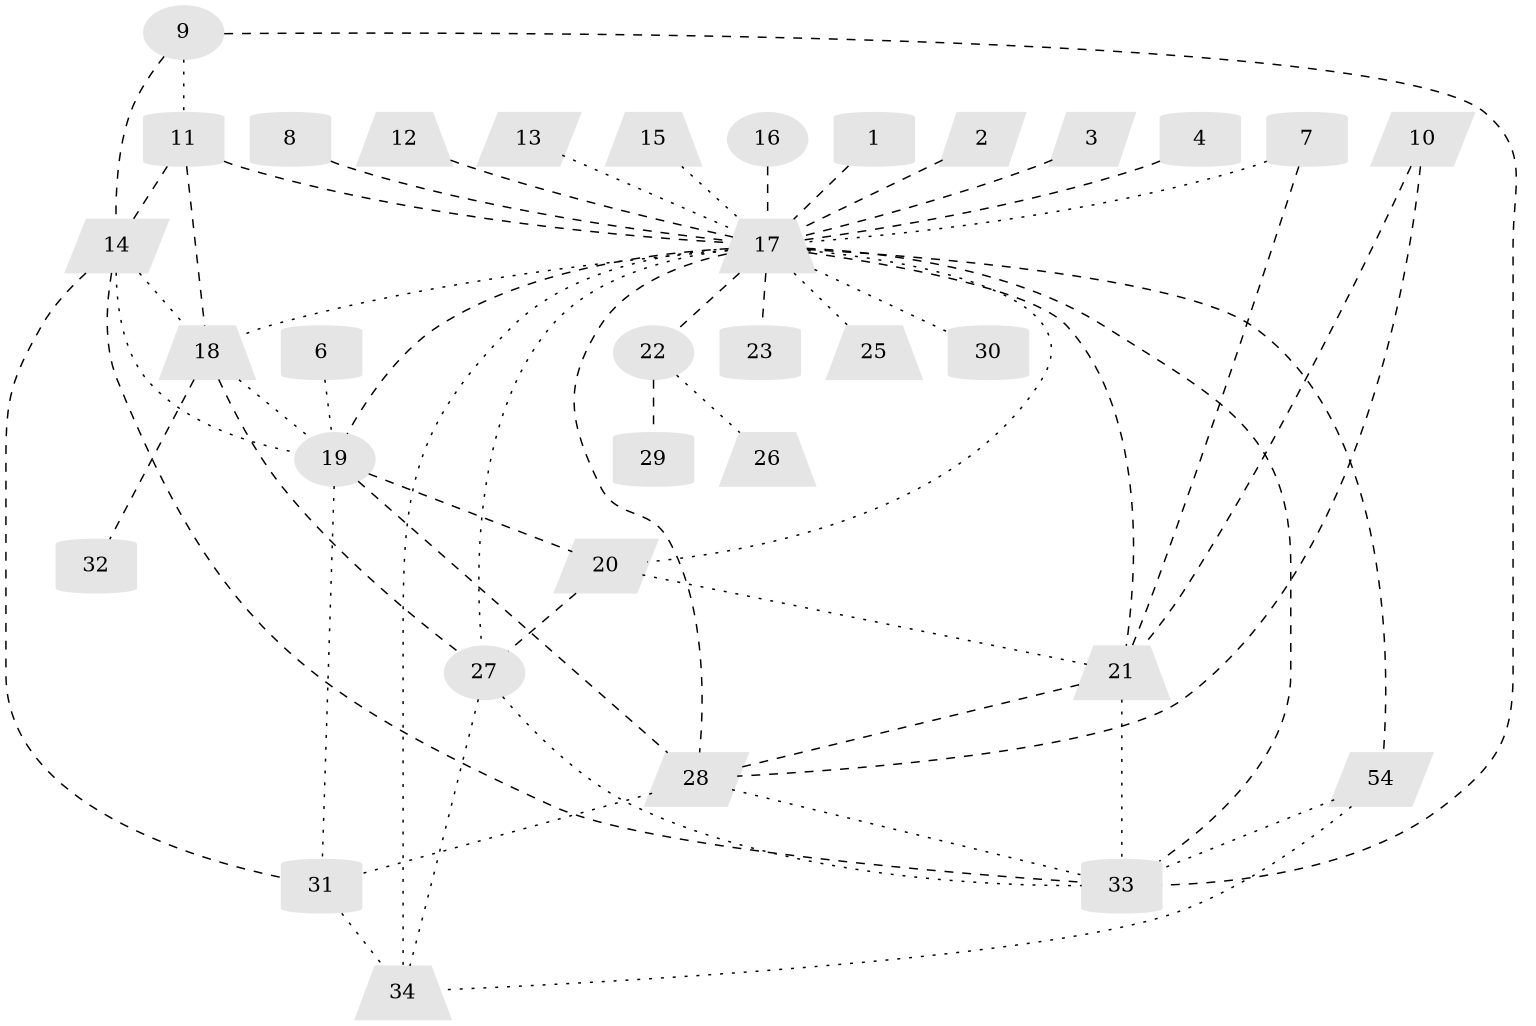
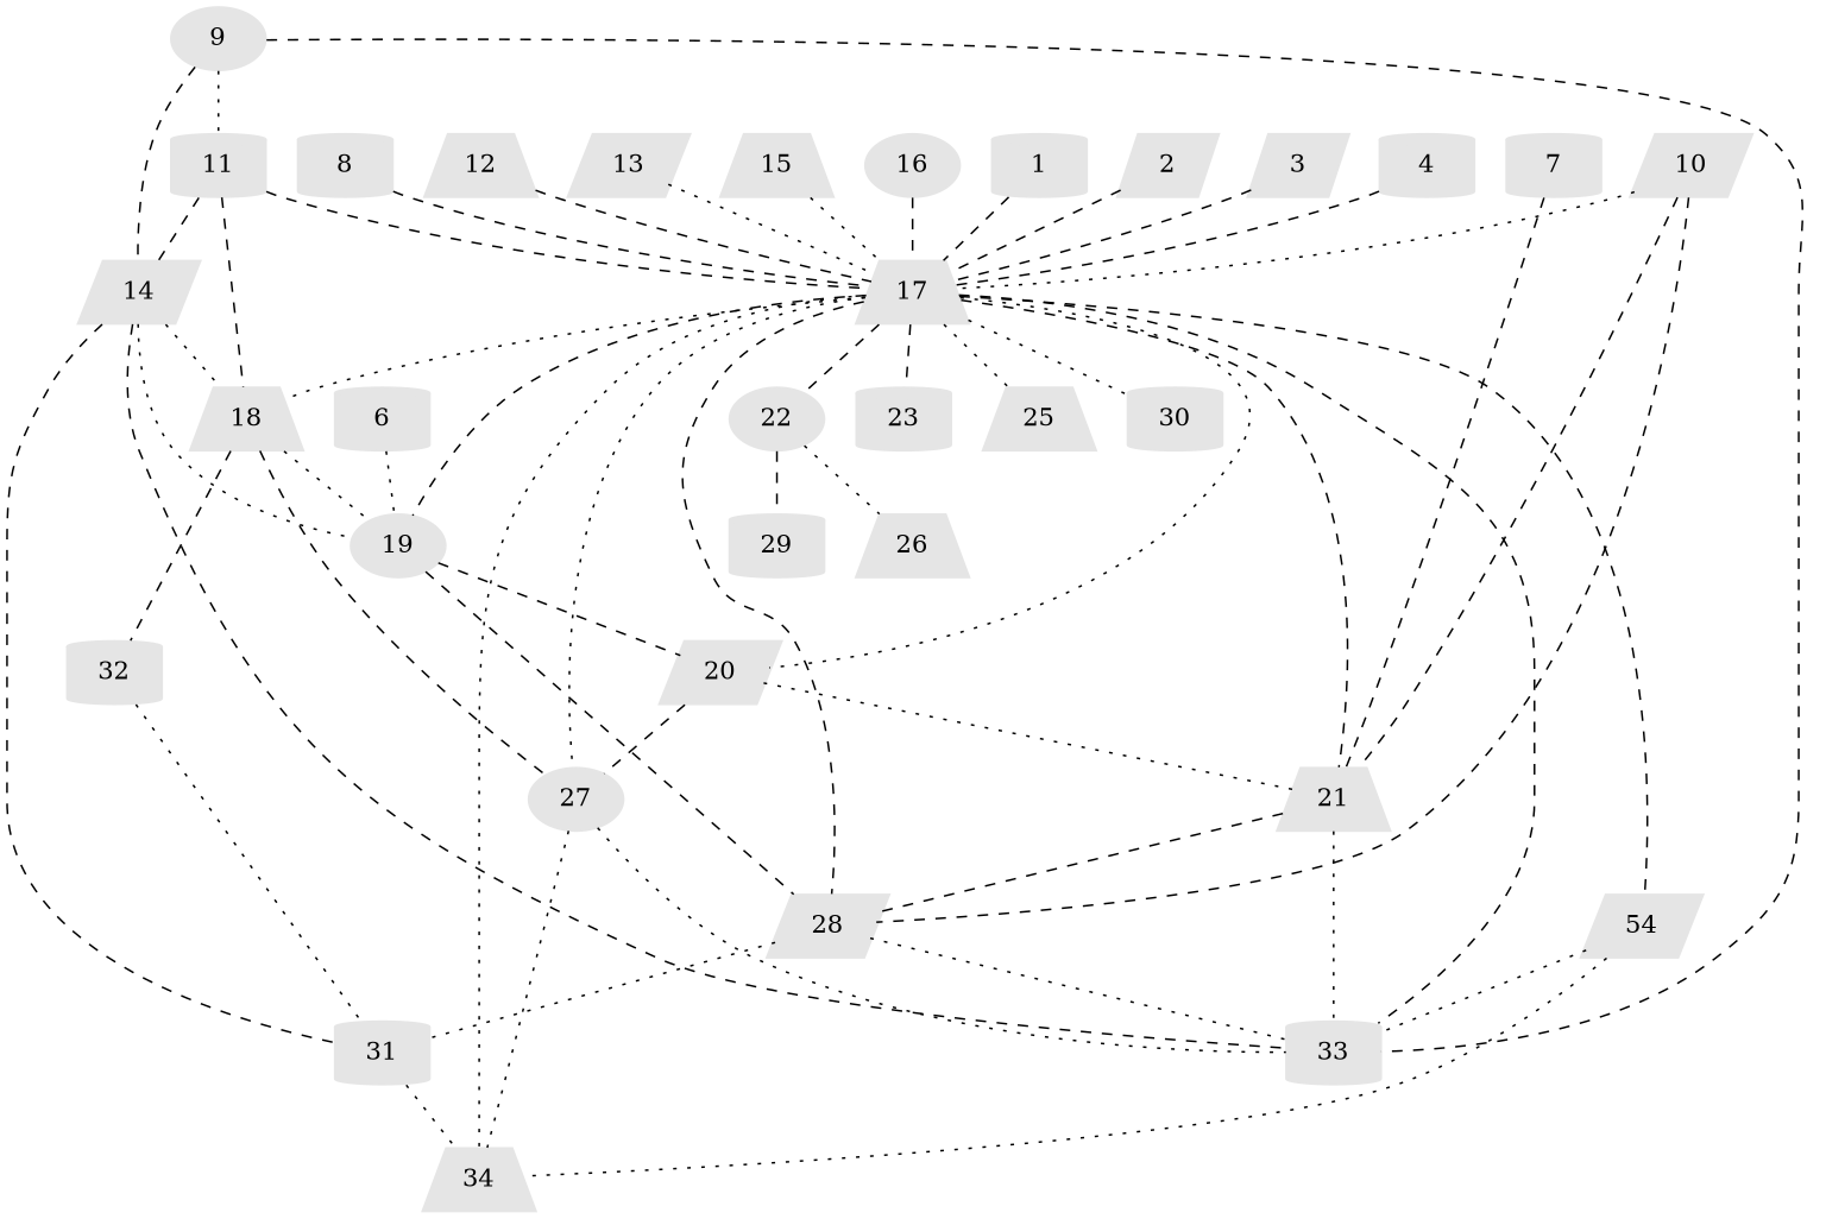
  graph {
    node [color=gray90 shape=cylinder style=filled]
    edge [style=dashed weight=1.0]
    17 [shape=trapezium]
    1
    20 [shape=parallelogram]
    19 [shape=ellipse]
    18 [shape=trapezium]
    21 [shape=trapezium]
    33
    28 [shape=parallelogram]
    22 [shape=ellipse]
    23
    n11 [label=54 shape=parallelogram]
    25 [shape=trapezium]
    27 [shape=ellipse]
    30
    34 [shape=trapezium]
    2 [shape=parallelogram]
    3 [shape=parallelogram]
    4
    6
    31
    7
    32
    8
    9 [shape=ellipse]
    11
    14 [shape=parallelogram]
    10 [shape=parallelogram]
    12 [shape=trapezium]
    13 [shape=parallelogram]
    15 [shape=trapezium]
    16 [shape=ellipse]
    26 [shape=trapezium]
    29
    17 -- 20 [style=dotted]
    17 -- 19
    17 -- 18 [style=dotted]
    17 -- 21 [weight=2.0]
    17 -- 33 [weight=3.0]
    17 -- 28 [weight=2.0]
    17 -- 22
    17 -- 23
    17 -- n11
    17 -- 25 [style=dotted]
    17 -- 27 [style=dotted]
    17 -- 30 [style=dotted]
    17 -- 34 [style=dotted]
    1 -- 17
    20 -- 21 [style=dotted]
    20 -- 27
    19 -- 20 [weight=2.0]
    19 -- 28
-   19 -- 31 [style=dotted]
+   32 -- 31 [style=dotted]
    18 -- 19 [style=dotted]
    18 -- 27
    18 -- 32
    21 -- 33 [style=dotted weight=3.0]
    21 -- 28
    28 -- 33 [style=dotted]
    28 -- 31 [style=dotted weight=2.0]
    22 -- 26 [style=dotted]
    22 -- 29
    n11 -- 33 [style=dotted]
    n11 -- 34 [style=dotted]
    27 -- 33 [style=dotted weight=2.0]
    27 -- 34 [style=dotted]
    2 -- 17
    3 -- 17
    4 -- 17
    6 -- 19 [style=dotted]
    31 -- 34 [style=dotted weight=2.0]
    7 -- 21
    8 -- 17
    9 -- 33
    9 -- 11 [style=dotted]
    9 -- 14
    11 -- 17 [weight=3.0]
    11 -- 18
    11 -- 14 [weight=2.0]
    14 -- 19 [style=dotted]
    14 -- 18 [style=dotted weight=2.0]
    14 -- 33
    14 -- 31
-   7 -- 17 [style=dotted]
+   10 -- 17 [style=dotted]
    10 -- 21
    10 -- 28
    12 -- 17
    13 -- 17 [style=dotted]
    15 -- 17 [style=dotted]
    16 -- 17
  }
